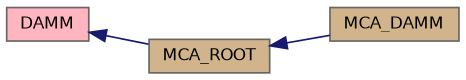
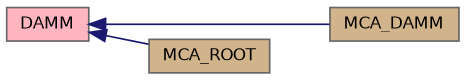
  digraph {
    rankdir=LR
    node [color=gray40 fillcolor=tan fontname=Helvetica fontsize=10 shape=record style=filled]
    edge [color=midnightblue dir=back fontname=Helvetica fontsize=10 labelfontname=Helvetica labelfontsize=10 style=solid]
    n1 [fillcolor=lightpink height=0.2 label=DAMM width=0.4]
    n2 [height=0.2 label=MCA_DAMM width=0.4]
    n3 [height=0.2 label=MCA_ROOT width=0.4]
-   n3 -> n2
+   n1 -> n2
    n1 -> n3
  }
